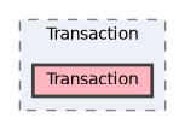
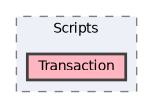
  digraph {
    compound=true
    rankdir=LR
    n1 [color=grey25 fillcolor=lightpink fontname=Helvetica fontsize=10 height=0.2 label=Transaction shape=box style="filled,bold" width=0.4]
    subgraph cluster_1 {
      bgcolor="#edf0f7"
      fontname=Helvetica
      fontsize=10
-     label=Transaction
+     label=Scripts
      pencolor=grey50
      style="filled,dashed"
      n1
    }
  }
